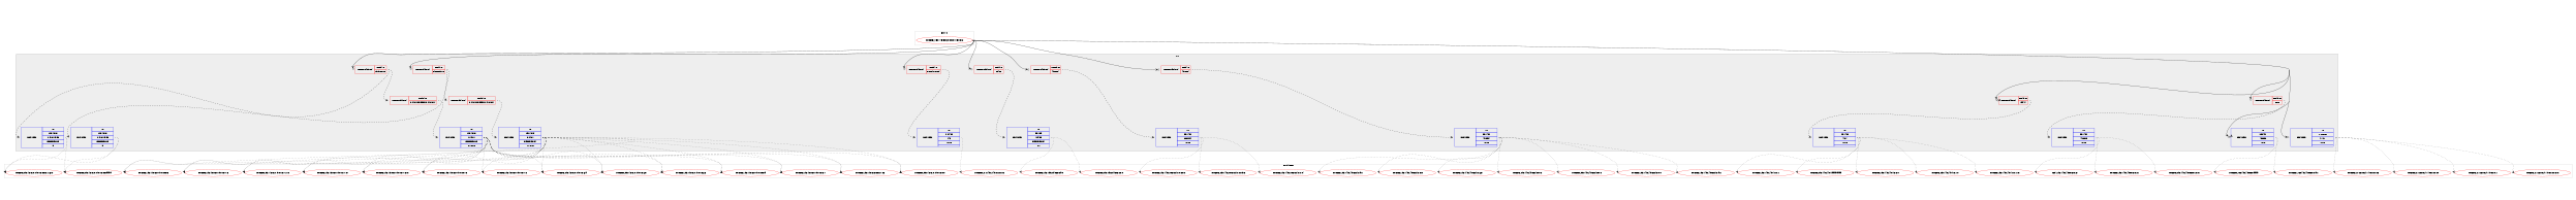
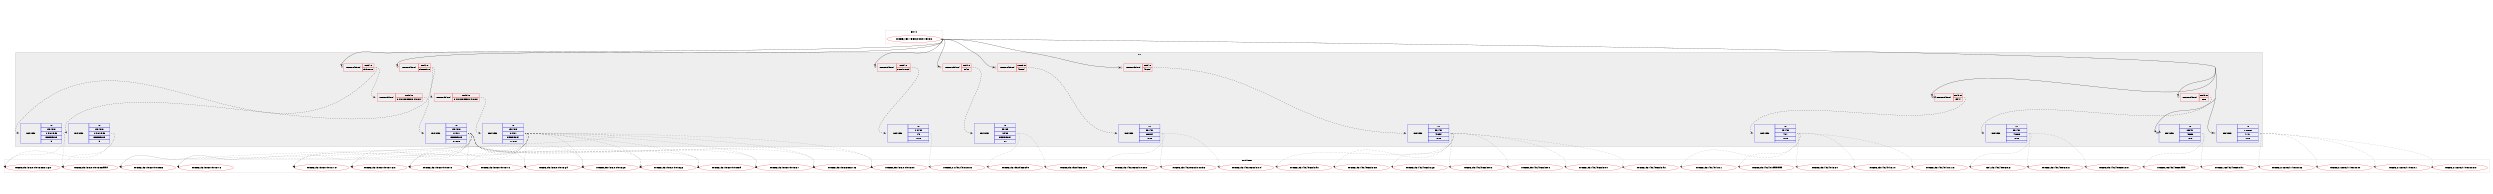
  digraph {
    compound=true
    concentrate=true
    fontname=Helvetica
    fontsize=10
    newrank=true
    rankdir=TB
    ranksep=1.5
    node [color=red fontname=Helvetica fontsize=10]
    edge [arrowhead=vee headport=w style=dotted tailport=e weight=100]
    n1 [label="portage://net-wireless/aircrack-ng-1.5.2" width=4]
    n2 [color=blue label=<<TABLE BORDER="0" CELLBORDER="1" CELLSPACING="0" CELLPADDING="4" WIDTH="220"><TR><TD ROWSPAN="6" CELLPADDING="30">pack_dep</TD></TR><TR><TD WIDTH="110">no</TD></TR><TR><TD>dev-libs</TD></TR><TR><TD>openssl</TD></TR><TR><TD>none</TD></TR><TR><TD></TD></TR></TABLE>> shape=none]
    n3 [label=<<TABLE BORDER="0" CELLBORDER="1" CELLSPACING="0" CELLPADDING="4"><TR><TD ROWSPAN="3" CELLPADDING="10">use_conditional</TD></TR><TR><TD>negative</TD></TR><TR><TD>libressl</TD></TR></TABLE>> shape=none]
    n4 [color=blue label=<<TABLE BORDER="0" CELLBORDER="1" CELLSPACING="0" CELLPADDING="4" WIDTH="220"><TR><TD ROWSPAN="6" CELLPADDING="30">pack_dep</TD></TR><TR><TD WIDTH="110">no</TD></TR><TR><TD>dev-lang</TD></TR><TR><TD>python</TD></TR><TR><TD>greaterequal</TD></TR><TR><TD>2.7.5-r2</TD></TR></TABLE>> shape=none]
    n5 [label=<<TABLE BORDER="0" CELLBORDER="1" CELLSPACING="0" CELLPADDING="4"><TR><TD ROWSPAN="3" CELLPADDING="10">use_conditional</TD></TR><TR><TD>positive</TD></TR><TR><TD>python_targets_python2_7</TD></TR></TABLE>> shape=none]
    n6 [color=blue label=<<TABLE BORDER="0" CELLBORDER="1" CELLSPACING="0" CELLPADDING="4" WIDTH="220"><TR><TD ROWSPAN="6" CELLPADDING="30">pack_dep</TD></TR><TR><TD WIDTH="110">no</TD></TR><TR><TD>dev-lang</TD></TR><TR><TD>python-exec</TD></TR><TR><TD>greaterequal</TD></TR><TR><TD>2</TD></TR></TABLE>> shape=none]
    n7 [label=<<TABLE BORDER="0" CELLBORDER="1" CELLSPACING="0" CELLPADDING="4"><TR><TD ROWSPAN="3" CELLPADDING="10">use_conditional</TD></TR><TR><TD>positive</TD></TR><TR><TD>airdrop-ng</TD></TR></TABLE>> shape=none]
    n8 [color=blue label=<<TABLE BORDER="0" CELLBORDER="1" CELLSPACING="0" CELLPADDING="4" WIDTH="220"><TR><TD ROWSPAN="6" CELLPADDING="30">pack_dep</TD></TR><TR><TD WIDTH="110">no</TD></TR><TR><TD>dev-db</TD></TR><TR><TD>sqlite</TD></TR><TR><TD>greaterequal</TD></TR><TR><TD>3.4</TD></TR></TABLE>> shape=none]
    n9 [label=<<TABLE BORDER="0" CELLBORDER="1" CELLSPACING="0" CELLPADDING="4"><TR><TD ROWSPAN="3" CELLPADDING="10">use_conditional</TD></TR><TR><TD>positive</TD></TR><TR><TD>sqlite</TD></TR></TABLE>> shape=none]
    n10 [color=blue label=<<TABLE BORDER="0" CELLBORDER="1" CELLSPACING="0" CELLPADDING="4" WIDTH="220"><TR><TD ROWSPAN="6" CELLPADDING="30">pack_dep</TD></TR><TR><TD WIDTH="110">no</TD></TR><TR><TD>dev-lang</TD></TR><TR><TD>python</TD></TR><TR><TD>greaterequal</TD></TR><TR><TD>2.7.5-r2</TD></TR></TABLE>> shape=none]
    n11 [label=<<TABLE BORDER="0" CELLBORDER="1" CELLSPACING="0" CELLPADDING="4"><TR><TD ROWSPAN="3" CELLPADDING="10">use_conditional</TD></TR><TR><TD>positive</TD></TR><TR><TD>python_targets_python2_7</TD></TR></TABLE>> shape=none]
    n12 [color=blue label=<<TABLE BORDER="0" CELLBORDER="1" CELLSPACING="0" CELLPADDING="4" WIDTH="220"><TR><TD ROWSPAN="6" CELLPADDING="30">pack_dep</TD></TR><TR><TD WIDTH="110">no</TD></TR><TR><TD>dev-lang</TD></TR><TR><TD>python-exec</TD></TR><TR><TD>greaterequal</TD></TR><TR><TD>2</TD></TR></TABLE>> shape=none]
    n13 [label=<<TABLE BORDER="0" CELLBORDER="1" CELLSPACING="0" CELLPADDING="4"><TR><TD ROWSPAN="3" CELLPADDING="10">use_conditional</TD></TR><TR><TD>positive</TD></TR><TR><TD>airgraph-ng</TD></TR></TABLE>> shape=none]
    n14 [color=blue label=<<TABLE BORDER="0" CELLBORDER="1" CELLSPACING="0" CELLPADDING="4" WIDTH="220"><TR><TD ROWSPAN="6" CELLPADDING="30">pack_dep</TD></TR><TR><TD WIDTH="110">no</TD></TR><TR><TD>sys-libs</TD></TR><TR><TD>zlib</TD></TR><TR><TD>none</TD></TR><TR><TD></TD></TR></TABLE>> shape=none]
    n15 [label=<<TABLE BORDER="0" CELLBORDER="1" CELLSPACING="0" CELLPADDING="4"><TR><TD ROWSPAN="3" CELLPADDING="10">use_conditional</TD></TR><TR><TD>positive</TD></TR><TR><TD>experimental</TD></TR></TABLE>> shape=none]
    n16 [color=blue label=<<TABLE BORDER="0" CELLBORDER="1" CELLSPACING="0" CELLPADDING="4" WIDTH="220"><TR><TD ROWSPAN="6" CELLPADDING="30">pack_dep</TD></TR><TR><TD WIDTH="110">no</TD></TR><TR><TD>dev-libs</TD></TR><TR><TD>libressl</TD></TR><TR><TD>none</TD></TR><TR><TD></TD></TR></TABLE>> shape=none]
    n17 [label=<<TABLE BORDER="0" CELLBORDER="1" CELLSPACING="0" CELLPADDING="4"><TR><TD ROWSPAN="3" CELLPADDING="10">use_conditional</TD></TR><TR><TD>positive</TD></TR><TR><TD>libressl</TD></TR></TABLE>> shape=none]
    n18 [color=blue label=<<TABLE BORDER="0" CELLBORDER="1" CELLSPACING="0" CELLPADDING="4" WIDTH="220"><TR><TD ROWSPAN="6" CELLPADDING="30">pack_dep</TD></TR><TR><TD WIDTH="110">no</TD></TR><TR><TD>dev-libs</TD></TR><TR><TD>libnl</TD></TR><TR><TD>none</TD></TR><TR><TD></TD></TR></TABLE>> shape=none]
    n19 [label=<<TABLE BORDER="0" CELLBORDER="1" CELLSPACING="0" CELLPADDING="4"><TR><TD ROWSPAN="3" CELLPADDING="10">use_conditional</TD></TR><TR><TD>positive</TD></TR><TR><TD>netlink</TD></TR></TABLE>> shape=none]
    n20 [color=blue label=<<TABLE BORDER="0" CELLBORDER="1" CELLSPACING="0" CELLPADDING="4" WIDTH="220"><TR><TD ROWSPAN="6" CELLPADDING="30">pack_dep</TD></TR><TR><TD WIDTH="110">no</TD></TR><TR><TD>dev-libs</TD></TR><TR><TD>libpcre</TD></TR><TR><TD>none</TD></TR><TR><TD></TD></TR></TABLE>> shape=none]
    n21 [label=<<TABLE BORDER="0" CELLBORDER="1" CELLSPACING="0" CELLPADDING="4"><TR><TD ROWSPAN="3" CELLPADDING="10">use_conditional</TD></TR><TR><TD>positive</TD></TR><TR><TD>pcre</TD></TR></TABLE>> shape=none]
    n22 [color=blue label=<<TABLE BORDER="0" CELLBORDER="1" CELLSPACING="0" CELLPADDING="4" WIDTH="220"><TR><TD ROWSPAN="6" CELLPADDING="30">pack_dep</TD></TR><TR><TD WIDTH="110">no</TD></TR><TR><TD>net-libs</TD></TR><TR><TD>libpcap</TD></TR><TR><TD>none</TD></TR><TR><TD></TD></TR></TABLE>> shape=none]
    n23 [color=blue label=<<TABLE BORDER="0" CELLBORDER="1" CELLSPACING="0" CELLPADDING="4" WIDTH="220"><TR><TD ROWSPAN="6" CELLPADDING="30">pack_dep</TD></TR><TR><TD WIDTH="110">no</TD></TR><TR><TD>sys-apps</TD></TR><TR><TD>hwloc</TD></TR><TR><TD>none</TD></TR><TR><TD></TD></TR></TABLE>> shape=none]
    n24 [label="portage://dev-libs/openssl-1.0.2t-r1" width=4]
    n25 [label="portage://dev-libs/openssl-1.1.0l" width=4]
    n26 [label="portage://dev-libs/openssl-1.1.1d-r2" width=4]
    n27 [label="portage://dev-lang/exec-2.7.15" width=4]
    n28 [label="portage://dev-lang/python-2.7.17" width=4]
    n29 [label="portage://dev-lang/python-3.5.5" width=4]
    n30 [label="portage://dev-lang/python-3.5.7" width=4]
    n31 [label="portage://dev-lang/python-3.5.9" width=4]
    n32 [label="portage://dev-lang/python-3.6.5" width=4]
    n33 [label="portage://dev-lang/python-3.6.8" width=4]
    n34 [label="portage://dev-lang/python-3.6.9" width=4]
    n35 [label="portage://dev-lang/python-3.7.2" width=4]
    n36 [label="portage://dev-lang/python-3.7.3" width=4]
-   n37 [label="portage://dev-lang/python-3.7.4-r1" width=4]
    n38 [label="portage://dev-lang/python-3.7.5" width=4]
    n39 [label="portage://dev-lang/python-3.7.5-r1" width=4]
    n40 [label="portage://dev-lang/python-3.8.0" width=4]
    n41 [label="portage://dev-lang/python-exec-2.4.6-r1" width=4]
    n42 [label="portage://dev-lang/python-exec-9999" width=4]
    n43 [label="portage://sys-libs/zlib-1.2.11-r2" width=4]
    n44 [label="portage://dev-libs/libressl-2.6.5" width=4]
    n45 [label="portage://dev-libs/libressl-2.8.3" width=4]
    n46 [label="portage://dev-libs/libressl-2.9.1" width=4]
    n47 [label="portage://dev-libs/libressl-2.9.2" width=4]
    n48 [label="portage://dev-libs/libressl-3.0.0" width=4]
    n49 [label="portage://dev-libs/libressl-3.0.1" width=4]
    n50 [label="portage://dev-libs/libressl-3.0.2" width=4]
    n51 [label="portage://dev-libs/libnl-1.1.4" width=4]
    n52 [label="portage://dev-libs/libnl-1.1.4-r1" width=4]
    n53 [label="portage://dev-libs/libnl-3.4.0" width=4]
    n54 [label="portage://dev-libs/libnl-3.5.0" width=4]
    n55 [label="portage://dev-libs/libnl-99999999" width=4]
    n56 [label="portage://dev-libs/libpcre-8.41-r1" width=4]
    n57 [label="portage://dev-libs/libpcre-8.42" width=4]
    n58 [label="pack://dev-libs/libpcre-8.43" width=4]
    n59 [label="portage://dev-db/sqlite-3.28.0" width=4]
    n60 [label="portage://dev-db/sqlite-3.29.0" width=4]
    n61 [label="portage://net-libs/libpcap-1.9.1" width=4]
    n62 [label="portage://net-libs/libpcap-9999" width=4]
    n63 [label="portage://sys-apps/hwloc-1.11.10" width=4]
    n64 [label="portage://sys-apps/hwloc-1.11.13" width=4]
    n65 [label="portage://sys-apps/hwloc-1.11.2-r1" width=4]
    n66 [label="portage://sys-apps/hwloc-2.0.4" width=4]
    subgraph cluster_1 {
      color=gray
      label=<<i>ebuild</i>>
      rank=same
      n1
    }
    subgraph cluster_2 {
      color=gray
      label=<<i>dependencies</i>>
      subgraph cluster_3 {
        color=gray
        fillcolor="#eeeeee"
        label=<<i>compile</i>>
        style=filled
      }
      subgraph cluster_4 {
        color=gray
        fillcolor="#eeeeee"
        label=<<i>compile and run</i>>
        style=filled
        subgraph sub_5 {
          color=gray
          fillcolor="#eeeeee"
          label=<<i>compile and run</i>>
          style=filled
          n3
          subgraph sub_6 {
            color=gray
            fillcolor="#eeeeee"
            label=<<i>compile and run</i>>
            style=filled
            n2
          }
        }
        subgraph sub_7 {
          color=gray
          fillcolor="#eeeeee"
          label=<<i>compile and run</i>>
          style=filled
          n7
          subgraph sub_8 {
            color=gray
            fillcolor="#eeeeee"
            label=<<i>compile and run</i>>
            style=filled
            n5
            subgraph sub_9 {
              color=gray
              fillcolor="#eeeeee"
              label=<<i>compile and run</i>>
              style=filled
              n4
            }
          }
          subgraph sub_10 {
            color=gray
            fillcolor="#eeeeee"
            label=<<i>compile and run</i>>
            style=filled
            n6
          }
        }
        subgraph sub_11 {
          color=gray
          fillcolor="#eeeeee"
          label=<<i>compile and run</i>>
          style=filled
          n9
          subgraph sub_12 {
            color=gray
            fillcolor="#eeeeee"
            label=<<i>compile and run</i>>
            style=filled
            n8
          }
        }
        subgraph sub_13 {
          color=gray
          fillcolor="#eeeeee"
          label=<<i>compile and run</i>>
          style=filled
          n13
          subgraph sub_14 {
            color=gray
            fillcolor="#eeeeee"
            label=<<i>compile and run</i>>
            style=filled
            n11
            subgraph sub_15 {
              color=gray
              fillcolor="#eeeeee"
              label=<<i>compile and run</i>>
              style=filled
              n10
            }
          }
          subgraph sub_16 {
            color=gray
            fillcolor="#eeeeee"
            label=<<i>compile and run</i>>
            style=filled
            n12
          }
        }
        subgraph sub_17 {
          color=gray
          fillcolor="#eeeeee"
          label=<<i>compile and run</i>>
          style=filled
          n15
          subgraph sub_18 {
            color=gray
            fillcolor="#eeeeee"
            label=<<i>compile and run</i>>
            style=filled
            n14
          }
        }
        subgraph sub_19 {
          color=gray
          fillcolor="#eeeeee"
          label=<<i>compile and run</i>>
          style=filled
          n17
          subgraph sub_20 {
            color=gray
            fillcolor="#eeeeee"
            label=<<i>compile and run</i>>
            style=filled
            n16
          }
        }
        subgraph sub_21 {
          color=gray
          fillcolor="#eeeeee"
          label=<<i>compile and run</i>>
          style=filled
          n19
          subgraph sub_22 {
            color=gray
            fillcolor="#eeeeee"
            label=<<i>compile and run</i>>
            style=filled
            n18
          }
        }
        subgraph sub_23 {
          color=gray
          fillcolor="#eeeeee"
          label=<<i>compile and run</i>>
          style=filled
          n21
          subgraph sub_24 {
            color=gray
            fillcolor="#eeeeee"
            label=<<i>compile and run</i>>
            style=filled
            n20
          }
        }
        subgraph sub_25 {
          color=gray
          fillcolor="#eeeeee"
          label=<<i>compile and run</i>>
          style=filled
          n22
        }
        subgraph sub_26 {
          color=gray
          fillcolor="#eeeeee"
          label=<<i>compile and run</i>>
          style=filled
          n23
        }
      }
      subgraph cluster_27 {
        color=gray
        fillcolor="#eeeeee"
        label=<<i>run</i>>
        style=filled
      }
    }
    subgraph cluster_28 {
      color=gray
      label=<<i>candidates</i>>
      rank=same
      subgraph sub_29 {
        color=black
        label=<<i>candidates</i>>
        nodesep=1
        rank=same
        n24
        n25
        n26
      }
      subgraph sub_30 {
        color=black
        label=<<i>candidates</i>>
        nodesep=1
        rank=same
        n27
        n28
        n29
        n30
        n31
        n32
        n33
        n34
        n35
        n36
-       n37
        n38
        n39
        n40
      }
      subgraph sub_31 {
        color=black
        label=<<i>candidates</i>>
        nodesep=1
        rank=same
        n41
        n42
      }
      subgraph sub_32 {
        color=black
        label=<<i>candidates</i>>
        nodesep=1
        rank=same
        n27
        n28
        n29
        n30
        n31
        n32
        n33
        n34
        n35
        n36
-       n37
        n38
        n39
        n40
      }
      subgraph sub_33 {
        color=black
        label=<<i>candidates</i>>
        nodesep=1
        rank=same
        n41
        n42
      }
      subgraph sub_34 {
        color=black
        label=<<i>candidates</i>>
        nodesep=1
        rank=same
        n43
      }
      subgraph sub_35 {
        color=black
        label=<<i>candidates</i>>
        nodesep=1
        rank=same
        n44
        n45
        n46
        n47
        n48
        n49
        n50
      }
      subgraph sub_36 {
        color=black
        label=<<i>candidates</i>>
        nodesep=1
        rank=same
        n51
        n52
        n53
        n54
        n55
      }
      subgraph sub_37 {
        color=black
        label=<<i>candidates</i>>
        nodesep=1
        rank=same
        n56
        n57
        n58
      }
      subgraph sub_38 {
        color=black
        label=<<i>candidates</i>>
        nodesep=1
        rank=same
        n59
        n60
      }
      subgraph sub_39 {
        color=black
        label=<<i>candidates</i>>
        nodesep=1
        rank=same
        n61
        n62
      }
      subgraph sub_40 {
        color=black
        label=<<i>candidates</i>>
        nodesep=1
        rank=same
        n63
        n64
        n65
        n66
      }
    }
    n1 -> n3 [arrowhead=odotvee style=solid weight=20]
    n1 -> n7 [arrowhead=odotvee style=solid weight=20]
    n1 -> n9 [arrowhead=odotvee style=solid weight=20]
    n1 -> n13 [arrowhead=odotvee style=solid weight=20]
    n1 -> n15 [arrowhead=odotvee style=solid weight=20]
    n1 -> n17 [arrowhead=odotvee style=solid weight=20]
    n1 -> n19 [arrowhead=odotvee style=solid weight=20]
    n1 -> n21 [arrowhead=odotvee style=solid weight=20]
    n1 -> n22 [arrowhead=odotvee style=solid weight=20]
    n1 -> n23 [arrowhead=odotvee style=solid weight=20]
    n2 -> n24
    n2 -> n25
    n2 -> n26
    n3 -> n2 [style=dashed weight=20]
    n4 -> n27
    n4 -> n28
    n4 -> n29
    n4 -> n30
    n4 -> n31
    n4 -> n32
    n4 -> n33
    n4 -> n34
    n4 -> n35
    n4 -> n36
-   n4 -> n37
    n4 -> n38
    n4 -> n39
    n4 -> n40
    n5 -> n4 [style=dashed weight=20]
    n6 -> n41
    n6 -> n42
    n7 -> n5 [style=dashed weight=20]
    n7 -> n6 [style=dashed weight=20]
    n8 -> n59
    n8 -> n60
    n9 -> n8 [style=dashed weight=20]
    n10 -> n27
    n10 -> n28
    n10 -> n29
    n10 -> n30
    n10 -> n31
    n10 -> n32
    n10 -> n33
    n10 -> n34
    n10 -> n35
    n10 -> n36
-   n10 -> n37
    n10 -> n38
    n10 -> n39
    n10 -> n40
    n11 -> n10 [style=dashed weight=20]
    n12 -> n41
    n12 -> n42
    n13 -> n11 [style=dashed weight=20]
    n13 -> n12 [style=dashed weight=20]
    n14 -> n43
    n15 -> n14 [style=dashed weight=20]
    n16 -> n44
    n16 -> n45
    n16 -> n46
    n16 -> n47
    n16 -> n48
    n16 -> n49
    n16 -> n50
    n17 -> n16 [style=dashed weight=20]
    n18 -> n51
    n18 -> n52
    n18 -> n53
    n18 -> n54
    n18 -> n55
    n19 -> n18 [style=dashed weight=20]
    n20 -> n56
    n20 -> n57
    n20 -> n58
    n21 -> n20 [style=dashed weight=20]
    n22 -> n61
    n22 -> n62
    n23 -> n63
    n23 -> n64
    n23 -> n65
    n23 -> n66
  }
